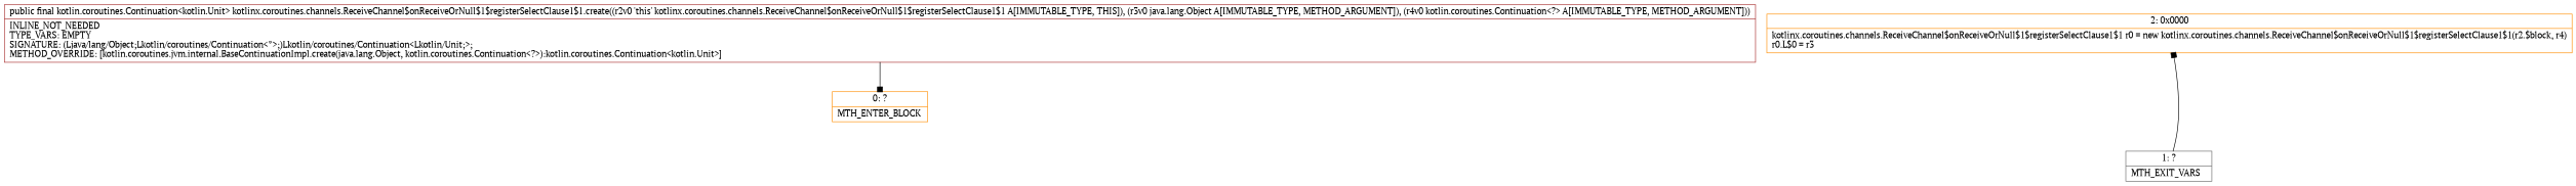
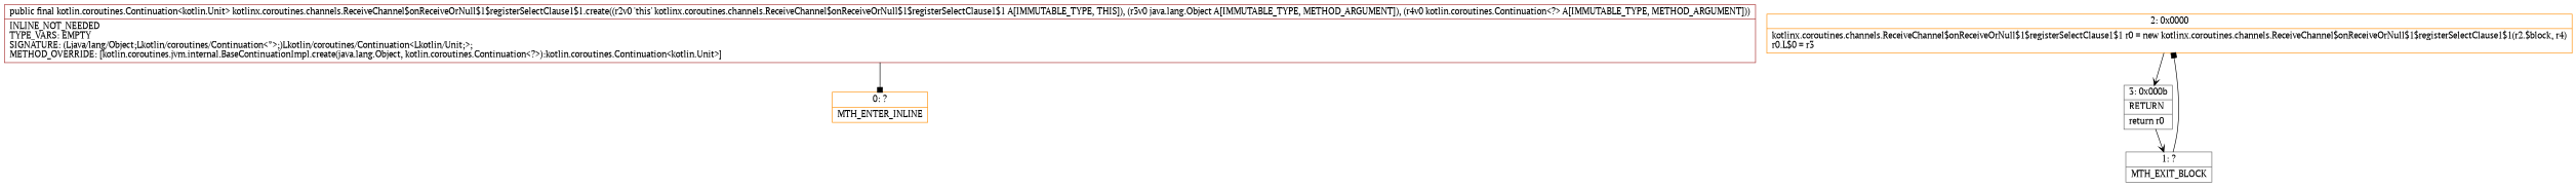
  digraph {
    fontname="PT Serif"
    node [color=darkorange fontname="PT Serif" shape=record]
    edge [arrowhead=vee fontname="PT Serif"]
-   n1 [label="{0\:\ ?|MTH_ENTER_BLOCK\l}"]
+   n1 [label="{0\:\ ?|MTH_ENTER_INLINE\l}"]
    n2 [label="{2\:\ 0x0000|kotlinx.coroutines.channels.ReceiveChannel$onReceiveOrNull$1$registerSelectClause1$1 r0 = new kotlinx.coroutines.channels.ReceiveChannel$onReceiveOrNull$1$registerSelectClause1$1(r2.$block, r4)\lr0.L$0 = r3\l}"]
-   n4 [color=gray40 label="{1\:\ ?|MTH_EXIT_VARS\l}"]
+   n3 [color=gray40 label="{3\:\ 0x000b|RETURN\l|return r0\l}"]
+   n4 [color=gray40 label="{1\:\ ?|MTH_EXIT_BLOCK\l}"]
    n5 [color=brown label="{public final kotlin.coroutines.Continuation\<kotlin.Unit\> kotlinx.coroutines.channels.ReceiveChannel$onReceiveOrNull$1$registerSelectClause1$1.create((r2v0 'this' kotlinx.coroutines.channels.ReceiveChannel$onReceiveOrNull$1$registerSelectClause1$1 A[IMMUTABLE_TYPE, THIS]), (r3v0 java.lang.Object A[IMMUTABLE_TYPE, METHOD_ARGUMENT]), (r4v0 kotlin.coroutines.Continuation\<?\> A[IMMUTABLE_TYPE, METHOD_ARGUMENT]))  | INLINE_NOT_NEEDED\lTYPE_VARS: EMPTY\lSIGNATURE: (Ljava\/lang\/Object;Lkotlin\/coroutines\/Continuation\<*\>;)Lkotlin\/coroutines\/Continuation\<Lkotlin\/Unit;\>;\lMETHOD_OVERRIDE: [kotlin.coroutines.jvm.internal.BaseContinuationImpl.create(java.lang.Object, kotlin.coroutines.Continuation\<?\>):kotlin.coroutines.Continuation\<kotlin.Unit\>]\l}"]
+   n2 -> n3
+   n3 -> n4
    n4 -> n2 [arrowhead=box]
    n5 -> n1 [arrowhead=box]
  }
